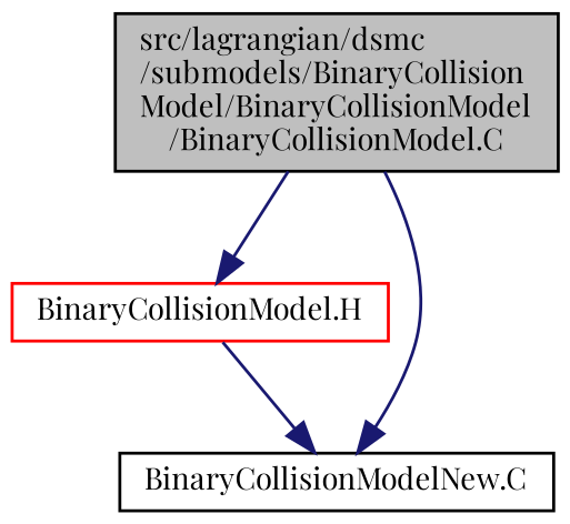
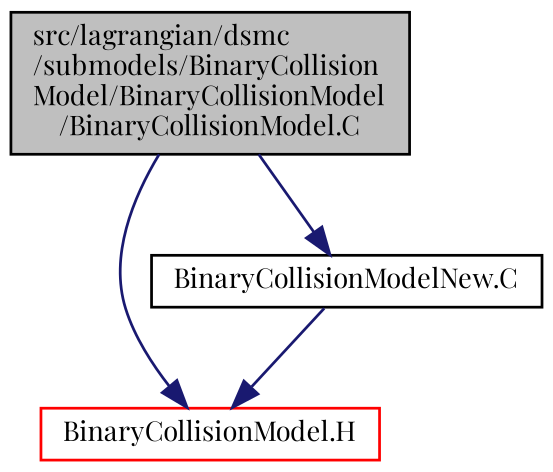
  digraph {
    fontname="Playfair Display"
    node [color=black fontname="Playfair Display" fontsize=10 shape=record]
    edge [color=midnightblue fontname="Playfair Display" fontsize=10 labelfontname=FreeSans labelfontsize=10 style=solid]
    n1 [fillcolor=grey75 fontcolor=black height=0.2 label="src/lagrangian/dsmc\l/submodels/BinaryCollision\lModel/BinaryCollisionModel\l/BinaryCollisionModel.C" style=filled width=0.4]
    n2 [color=red height=0.2 label="BinaryCollisionModel.H" width=0.4]
    n3 [height=0.2 label="BinaryCollisionModelNew.C" width=0.4]
    n1 -> n2
    n1 -> n3
-   n2 -> n3
+   n3 -> n2
  }
